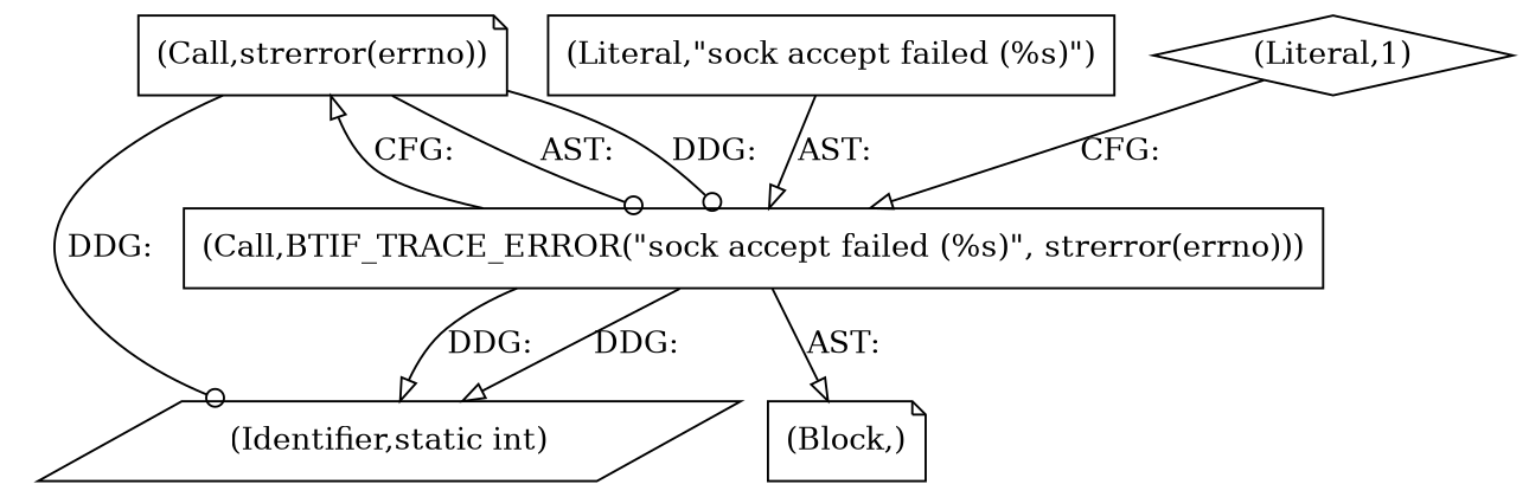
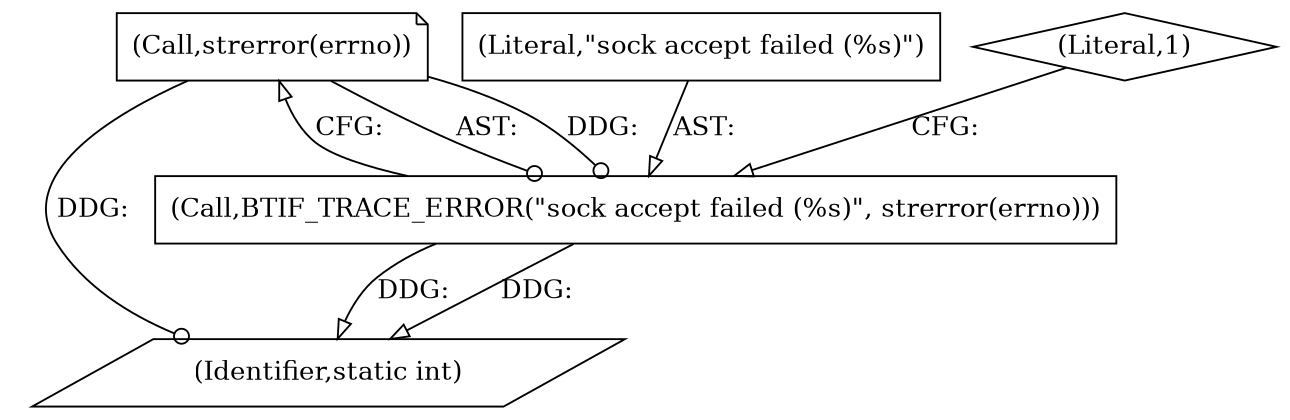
  digraph {
    node [shape=note]
    edge [arrowhead=onormal]
    n1 [label="(Call,strerror(errno))"]
    n2 [label="(Call,BTIF_TRACE_ERROR(\"sock accept failed (%s)\", strerror(errno)))" shape=box]
    n3 [label="(Identifier,static int)" shape=parallelogram]
-   n4 [label="(Block,)"]
    n5 [label="(Literal,\"sock accept failed (%s)\")" shape=box]
    n6 [label="(Literal,1)" shape=diamond]
    n1 -> n2 [arrowhead=odot label="AST: "]
    n1 -> n2 [arrowhead=odot label="DDG: "]
    n1 -> n3 [arrowhead=odot label="DDG: "]
    n2 -> n1 [label="CFG: "]
    n2 -> n3 [label="DDG: "]
    n2 -> n3 [label="DDG: "]
-   n2 -> n4 [label="AST: "]
    n5 -> n2 [label="AST: "]
    n6 -> n2 [label="CFG: "]
  }
